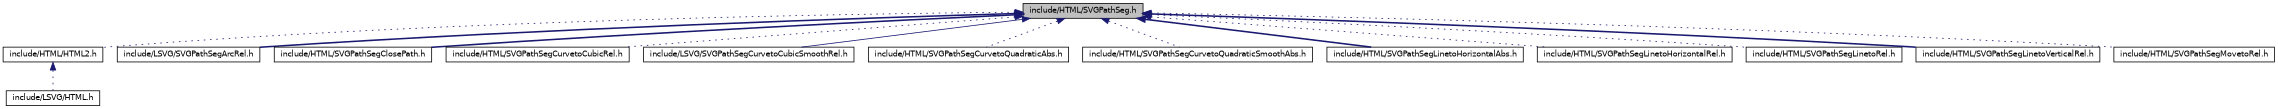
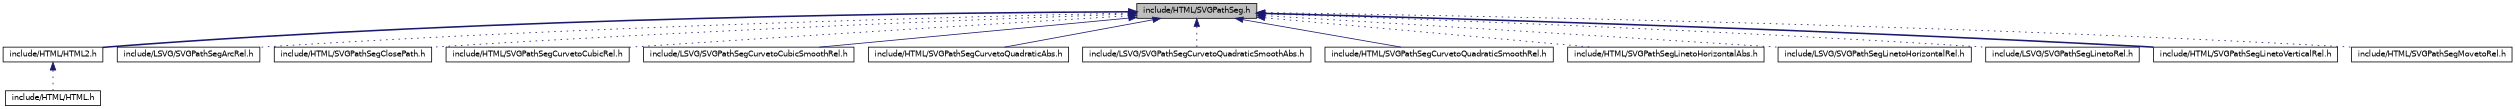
  digraph {
    node [color=black fillcolor=white fontname=Helvetica fontsize=10 shape=record style=filled]
    edge [color=midnightblue dir=back fontname=Helvetica fontsize=10 labelfontname=Helvetica labelfontsize=10 style=dotted]
    n1 [fillcolor=grey75 fontcolor=black height=0.2 label="include/HTML/SVGPathSeg.h" width=0.4]
    n2 [height=0.2 label="include/HTML/HTML2.h" width=0.4]
    n3 [height=0.2 label="include/LSVG/SVGPathSegArcRel.h" width=0.4]
    n4 [height=0.2 label="include/HTML/SVGPathSegClosePath.h" width=0.4]
    n5 [height=0.2 label="include/HTML/SVGPathSegCurvetoCubicRel.h" width=0.4]
    n6 [height=0.2 label="include/LSVG/SVGPathSegCurvetoCubicSmoothRel.h" width=0.4]
    n7 [height=0.2 label="include/HTML/SVGPathSegCurvetoQuadraticAbs.h" width=0.4]
-   n8 [height=0.2 label="include/HTML/SVGPathSegCurvetoQuadraticSmoothAbs.h" width=0.4]
+   n8 [height=0.2 label="include/LSVG/SVGPathSegCurvetoQuadraticSmoothAbs.h" width=0.4]
+   n9 [height=0.2 label="include/HTML/SVGPathSegCurvetoQuadraticSmoothRel.h" width=0.4]
    n10 [height=0.2 label="include/HTML/SVGPathSegLinetoHorizontalAbs.h" width=0.4]
-   n11 [height=0.2 label="include/HTML/SVGPathSegLinetoHorizontalRel.h" width=0.4]
-   n12 [height=0.2 label="include/HTML/SVGPathSegLinetoRel.h" width=0.4]
+   n11 [height=0.2 label="include/LSVG/SVGPathSegLinetoHorizontalRel.h" width=0.4]
+   n12 [height=0.2 label="include/LSVG/SVGPathSegLinetoRel.h" width=0.4]
    n13 [height=0.2 label="include/HTML/SVGPathSegLinetoVerticalRel.h" width=0.4]
    n14 [height=0.2 label="include/HTML/SVGPathSegMovetoRel.h" width=0.4]
-   n15 [height=0.2 label="include/LSVG/HTML.h" width=0.4]
-   n1 -> n2
-   n1 -> n3 [style=bold]
-   n1 -> n4 [style=bold]
+   n15 [height=0.2 label="include/HTML/HTML.h" width=0.4]
+   n1 -> n2 [style=bold]
+   n1 -> n3
+   n1 -> n4
    n1 -> n5
    n1 -> n6 [style=solid]
-   n1 -> n7
+   n1 -> n7 [style=solid]
    n1 -> n8
-   n1 -> n10 [style=bold]
+   n1 -> n9 [style=solid]
+   n1 -> n10
    n1 -> n11
    n1 -> n12
    n1 -> n13 [style=bold]
    n1 -> n14
    n2 -> n15
  }
